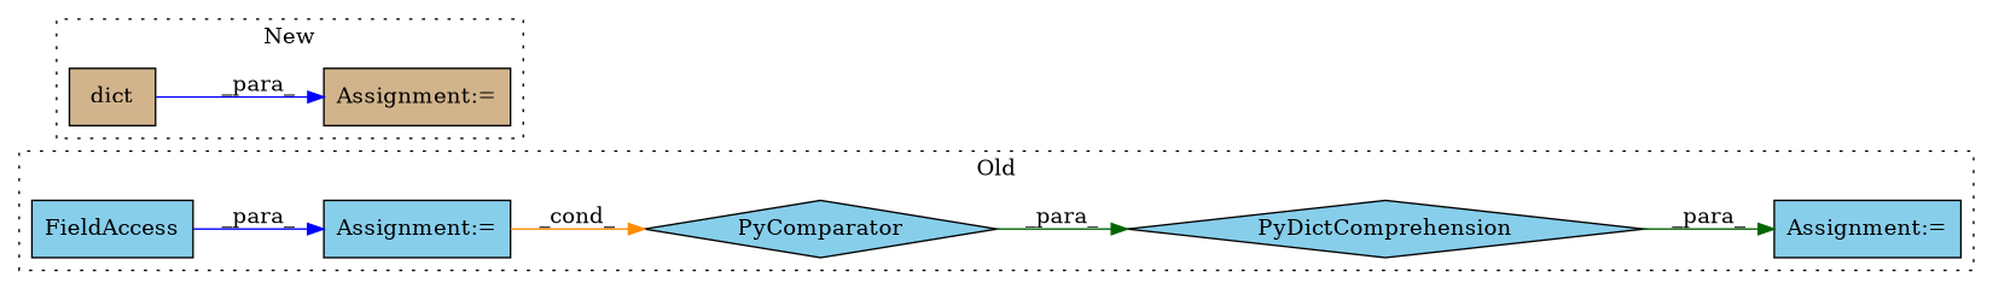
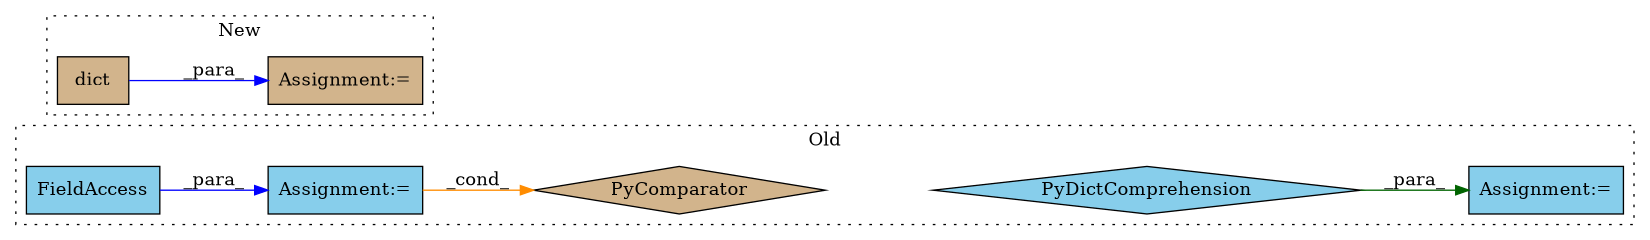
  digraph {
    rankdir=LR
    node [a=7 fillcolor=skyblue l=1 shape=box style=filled]
    edge [color=darkgreen]
    n1 [a=110 l=147 label=PyDictComprehension s=10565 shape=diamond]
-   n2 [a=113 l=64 label=PyComparator s=10640 shape=diamond]
+   n2 [a=113 fillcolor=tan l=64 label=PyComparator s=10640 shape=diamond]
    n3 [label="Assignment:=" s=10335]
    n4 [l=12 label="Assignment:=" s=10553]
    n5 [a=22 l=20 label=FieldAccess s=10336]
    n6 [a=32 fillcolor=tan l="5,1" label=dict s="10245,10296"]
    n7 [fillcolor=tan label="Assignment:=" s=10244]
    subgraph cluster_1 {
      label=Old
      style=dotted
      n1
      n2
      n3
      n4
      n5
    }
    subgraph cluster_2 {
      label=New
      style=dotted
      n6
      n7
    }
    n1 -> n4 [label=_para_]
-   n2 -> n1 [label=_para_]
    n3 -> n2 [color=darkorange label=_cond_]
    n5 -> n3 [color=blue label=_para_]
    n6 -> n7 [color=blue label=_para_]
  }
